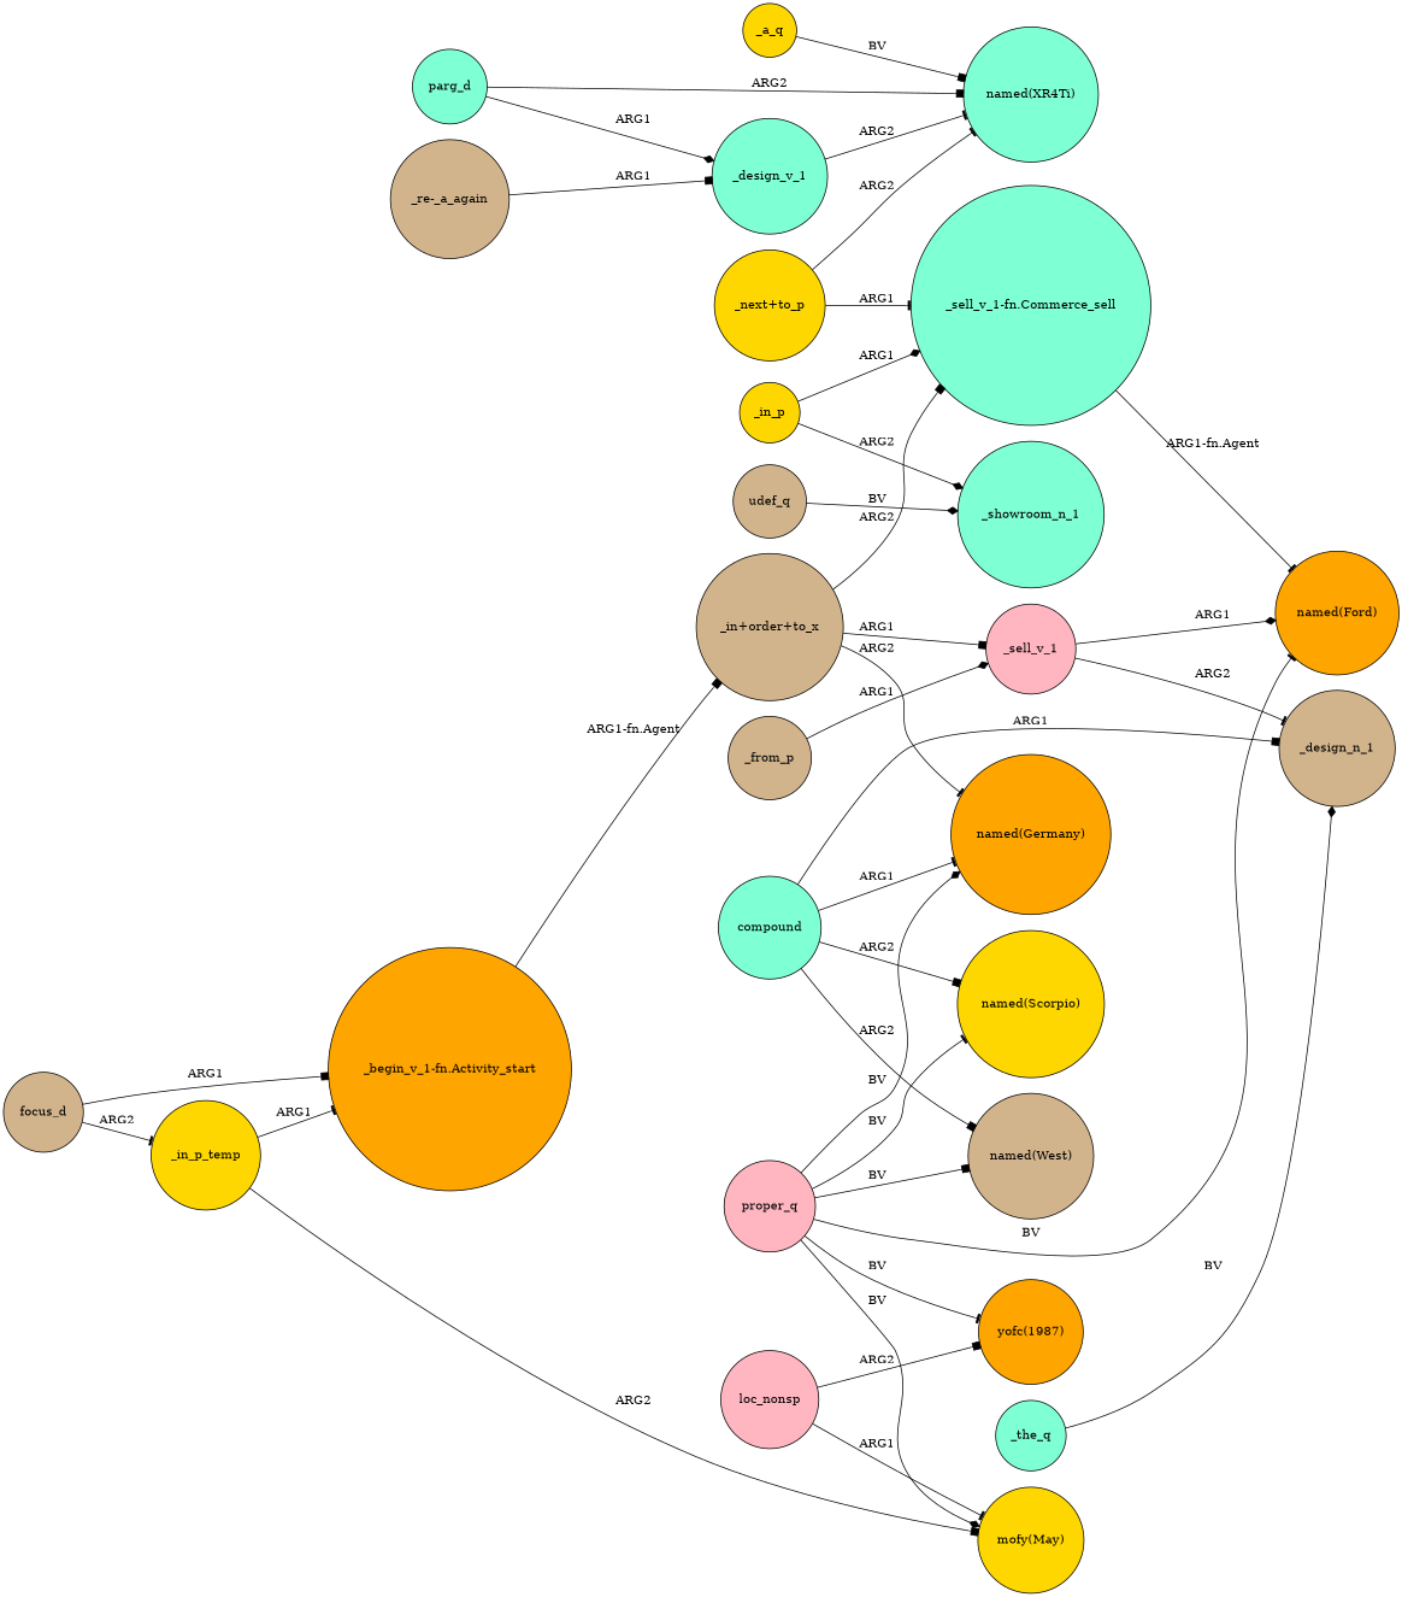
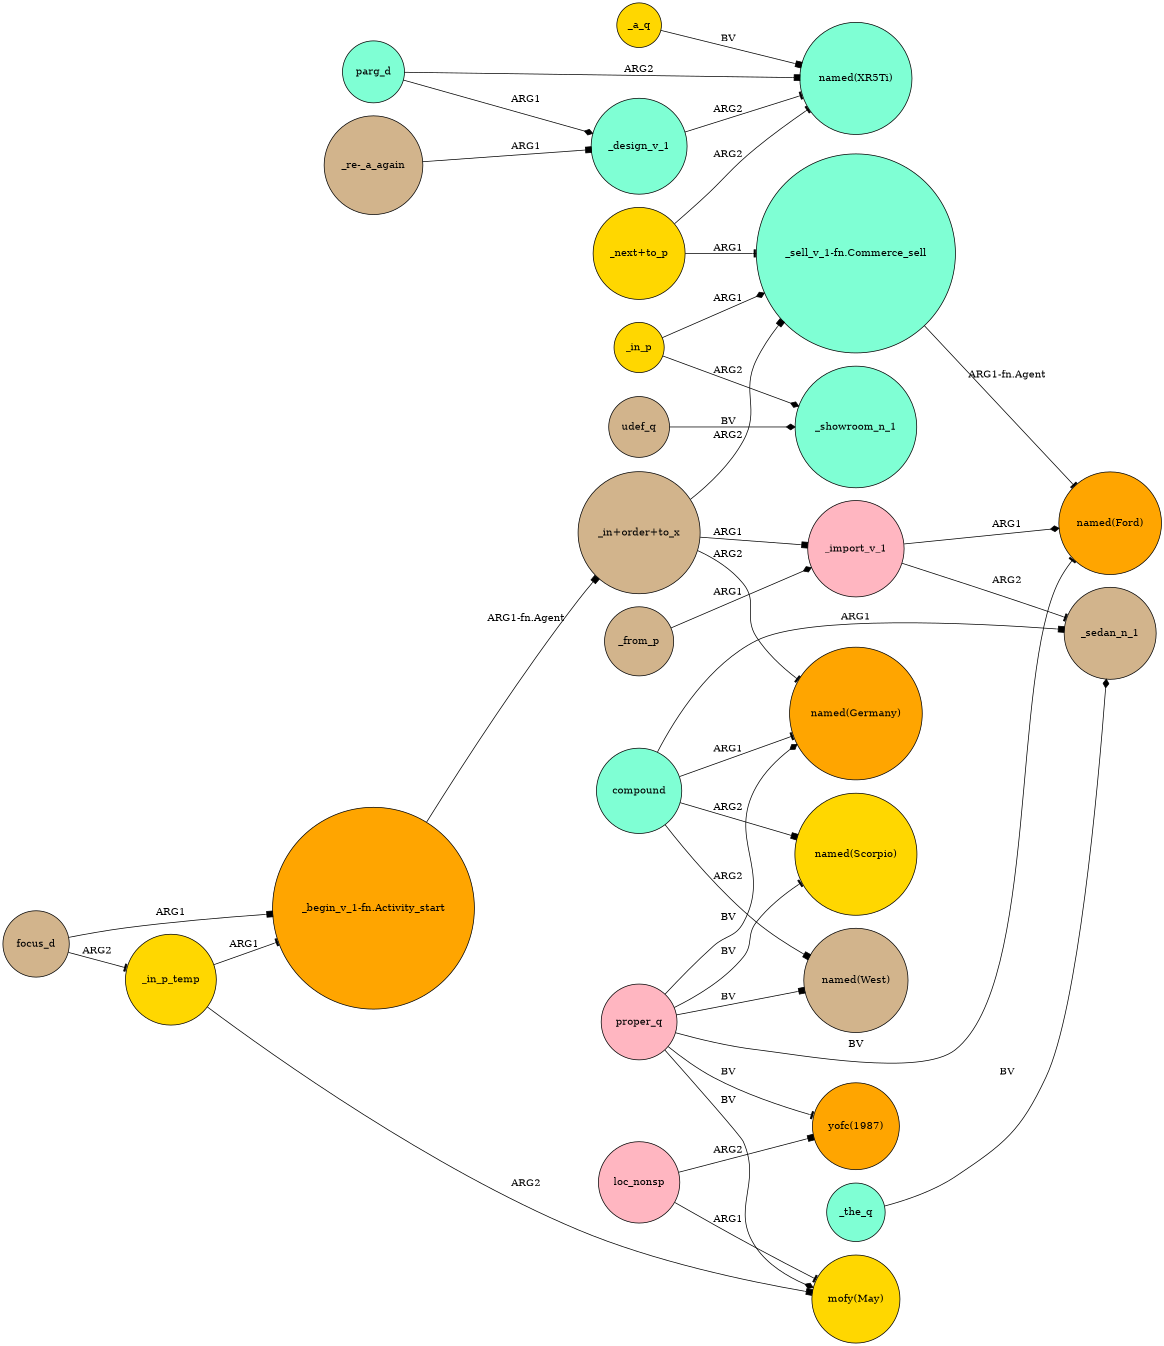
  digraph {
    rankdir=LR
    node [fillcolor=aquamarine shape=circle style=filled]
    edge [arrowhead=tee]
    "_next+to_p" [fillcolor=gold]
-   "named(XR4Ti)"
+   "named(XR4Ti)" [label="named(XR5Ti)"]
    "_sell_v_1-fn.Commerce_sell"
    "named(Ford)" [fillcolor=orange]
    _from_p [fillcolor=tan]
-   _import_v_1 [fillcolor=lightpink label=_sell_v_1]
+   _import_v_1 [fillcolor=lightpink]
    "named(Germany)" [fillcolor=orange]
-   _sedan_n_1 [fillcolor=tan label=_design_n_1]
+   _sedan_n_1 [fillcolor=tan]
    compound
    "named(West)" [fillcolor=tan]
    "named(Scorpio)" [fillcolor=gold]
    focus_d [fillcolor=tan]
    _in_p_temp [fillcolor=gold]
    "_begin_v_1-fn.Activity_start" [fillcolor=orange]
    "mofy(May)" [fillcolor=gold]
    "_in+order+to_x" [fillcolor=tan]
    proper_q [fillcolor=lightpink]
    "yofc(1987)" [fillcolor=orange]
    _design_v_1
    _the_q
    udef_q [fillcolor=tan]
    _showroom_n_1
    _a_q [fillcolor=gold]
    _in_p [fillcolor=gold]
    parg_d
    "_re-_a_again" [fillcolor=tan]
    loc_nonsp [fillcolor=lightpink]
    "_next+to_p" -> "named(XR4Ti)" [label=ARG2]
    "_next+to_p" -> "_sell_v_1-fn.Commerce_sell" [label=ARG1]
    "_sell_v_1-fn.Commerce_sell" -> "named(Ford)" [label="ARG1-fn.Agent"]
    _from_p -> _import_v_1 [arrowhead=diamond label=ARG1]
    _import_v_1 -> "named(Ford)" [arrowhead=diamond label=ARG1]
    _import_v_1 -> _sedan_n_1 [label=ARG2]
    compound -> "named(Germany)" [label=ARG1]
    compound -> _sedan_n_1 [arrowhead=box label=ARG1]
    compound -> "named(West)" [arrowhead=box label=ARG2]
    compound -> "named(Scorpio)" [arrowhead=box label=ARG2]
    focus_d -> _in_p_temp [label=ARG2]
    focus_d -> "_begin_v_1-fn.Activity_start" [arrowhead=box label=ARG1]
    _in_p_temp -> "_begin_v_1-fn.Activity_start" [label=ARG1]
    _in_p_temp -> "mofy(May)" [arrowhead=box label=ARG2]
    "_begin_v_1-fn.Activity_start" -> "_in+order+to_x" [arrowhead=box label="ARG1-fn.Agent"]
    "_in+order+to_x" -> "_sell_v_1-fn.Commerce_sell" [arrowhead=box label=ARG2]
    "_in+order+to_x" -> _import_v_1 [arrowhead=box label=ARG1]
    "_in+order+to_x" -> "named(Germany)" [label=ARG2]
    proper_q -> "named(Ford)" [label=BV]
    proper_q -> "named(Germany)" [arrowhead=diamond label=BV]
    proper_q -> "named(West)" [arrowhead=box label=BV]
    proper_q -> "named(Scorpio)" [label=BV]
    proper_q -> "mofy(May)" [arrowhead=diamond label=BV]
    proper_q -> "yofc(1987)" [label=BV]
    _design_v_1 -> "named(XR4Ti)" [label=ARG2]
    _the_q -> _sedan_n_1 [arrowhead=diamond label=BV]
    udef_q -> _showroom_n_1 [arrowhead=diamond label=BV]
    _a_q -> "named(XR4Ti)" [arrowhead=box label=BV]
    _in_p -> "_sell_v_1-fn.Commerce_sell" [arrowhead=diamond label=ARG1]
    _in_p -> _showroom_n_1 [arrowhead=diamond label=ARG2]
    parg_d -> "named(XR4Ti)" [arrowhead=box label=ARG2]
    parg_d -> _design_v_1 [arrowhead=diamond label=ARG1]
    "_re-_a_again" -> _design_v_1 [arrowhead=box label=ARG1]
    loc_nonsp -> "mofy(May)" [label=ARG1]
    loc_nonsp -> "yofc(1987)" [arrowhead=box label=ARG2]
  }
